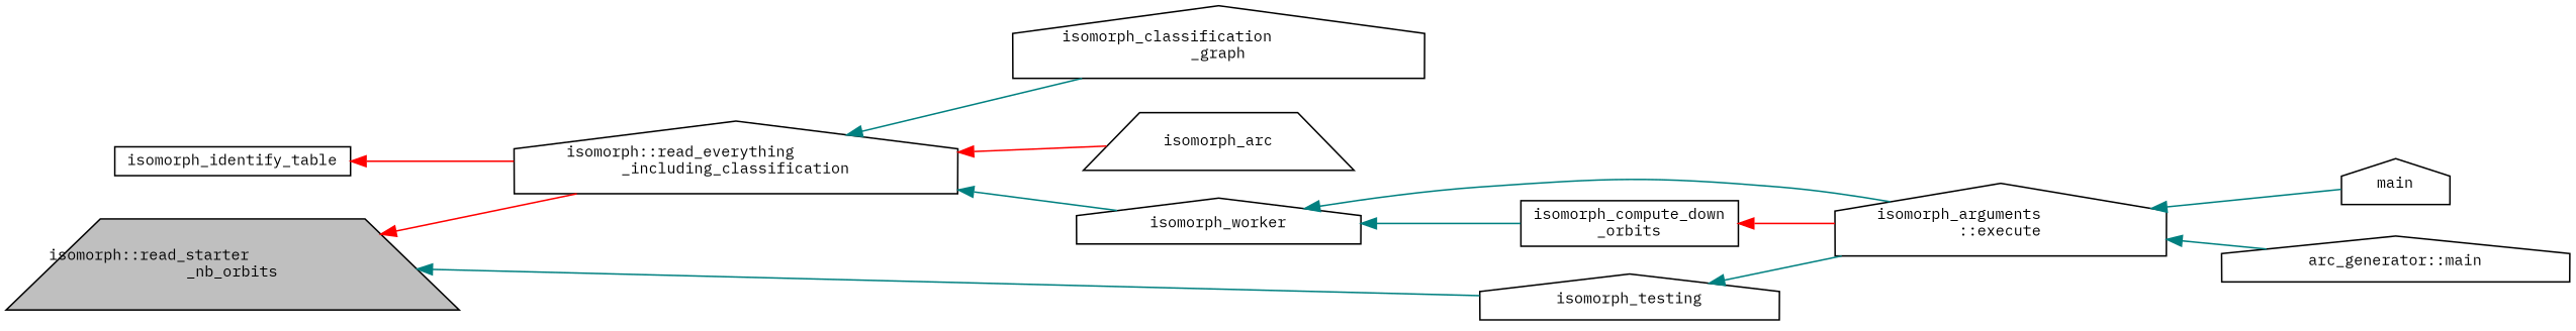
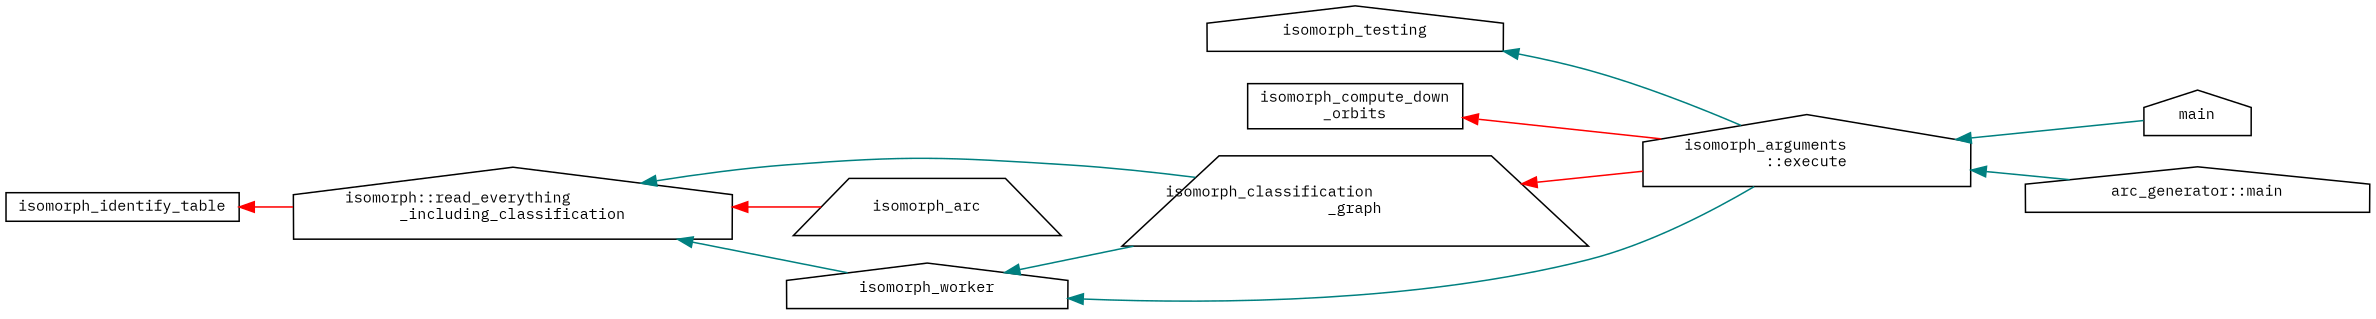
  digraph {
    fontname="IBM Plex Mono"
    rankdir=LR
    node [color=black fillcolor=white fontname="IBM Plex Mono" fontsize=10 shape=house style=filled]
    edge [color=teal dir=back fontname="IBM Plex Mono" fontsize=10 labelfontname=Helvetica labelfontsize=10 style=solid]
-   n1 [fillcolor=grey75 fontcolor=black height=0.2 label="isomorph::read_starter\l_nb_orbits" shape=trapezium width=0.4]
    n2 [height=0.2 label="isomorph::read_everything\l_including_classification" width=0.4]
    n3 [height=0.2 label=isomorph_testing width=0.4]
-   n4 [height=0.2 label="isomorph_classification\l_graph" width=0.4]
+   n4 [height=0.2 label="isomorph_classification\l_graph" shape=trapezium width=0.4]
    n5 [height=0.2 label=isomorph_arc shape=trapezium width=0.4]
    n6 [height=0.2 label=isomorph_worker width=0.4]
    n7 [height=0.2 label="isomorph_arguments\l::execute" width=0.4]
    n8 [height=0.2 label=isomorph_identify_table shape=box width=0.4]
    n9 [height=0.2 label="isomorph_compute_down\l_orbits" shape=box width=0.4]
    n10 [height=0.2 label=main width=0.4]
    n11 [height=0.2 label="arc_generator::main" width=0.4]
-   n1 -> n2 [color=red]
-   n1 -> n3
    n2 -> n4
    n2 -> n5 [color=red]
    n2 -> n6
    n3 -> n7
+   n4 -> n7 [color=red]
    n6 -> n7
-   n6 -> n9
+   n6 -> n4
    n7 -> n10
    n7 -> n11
    n8 -> n2 [color=red]
    n9 -> n7 [color=red]
  }
